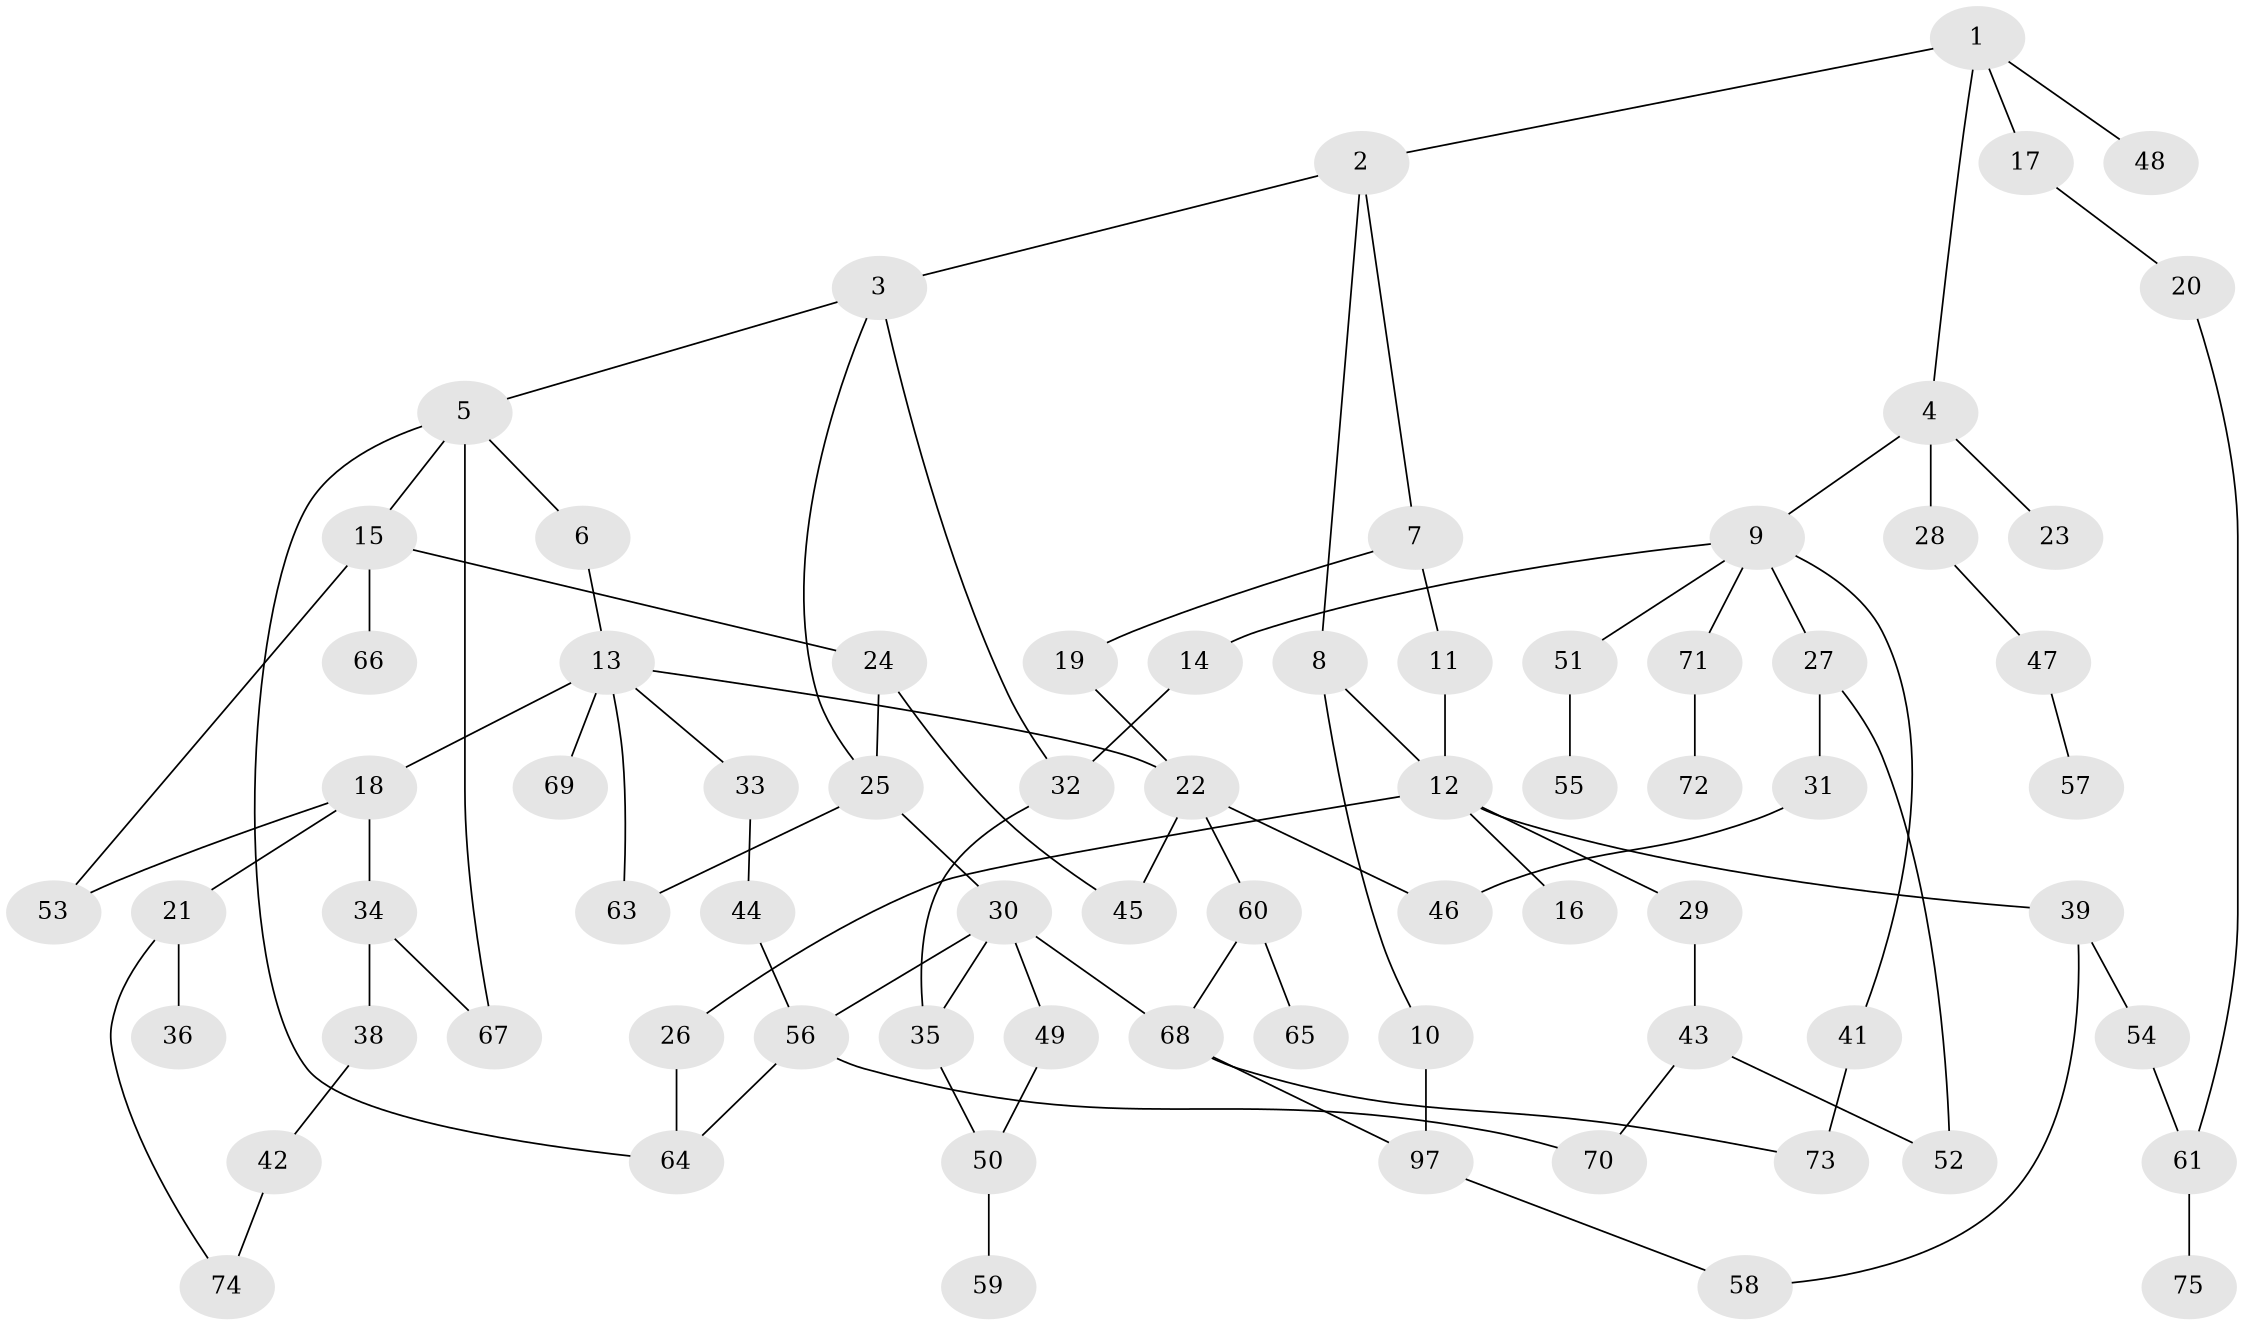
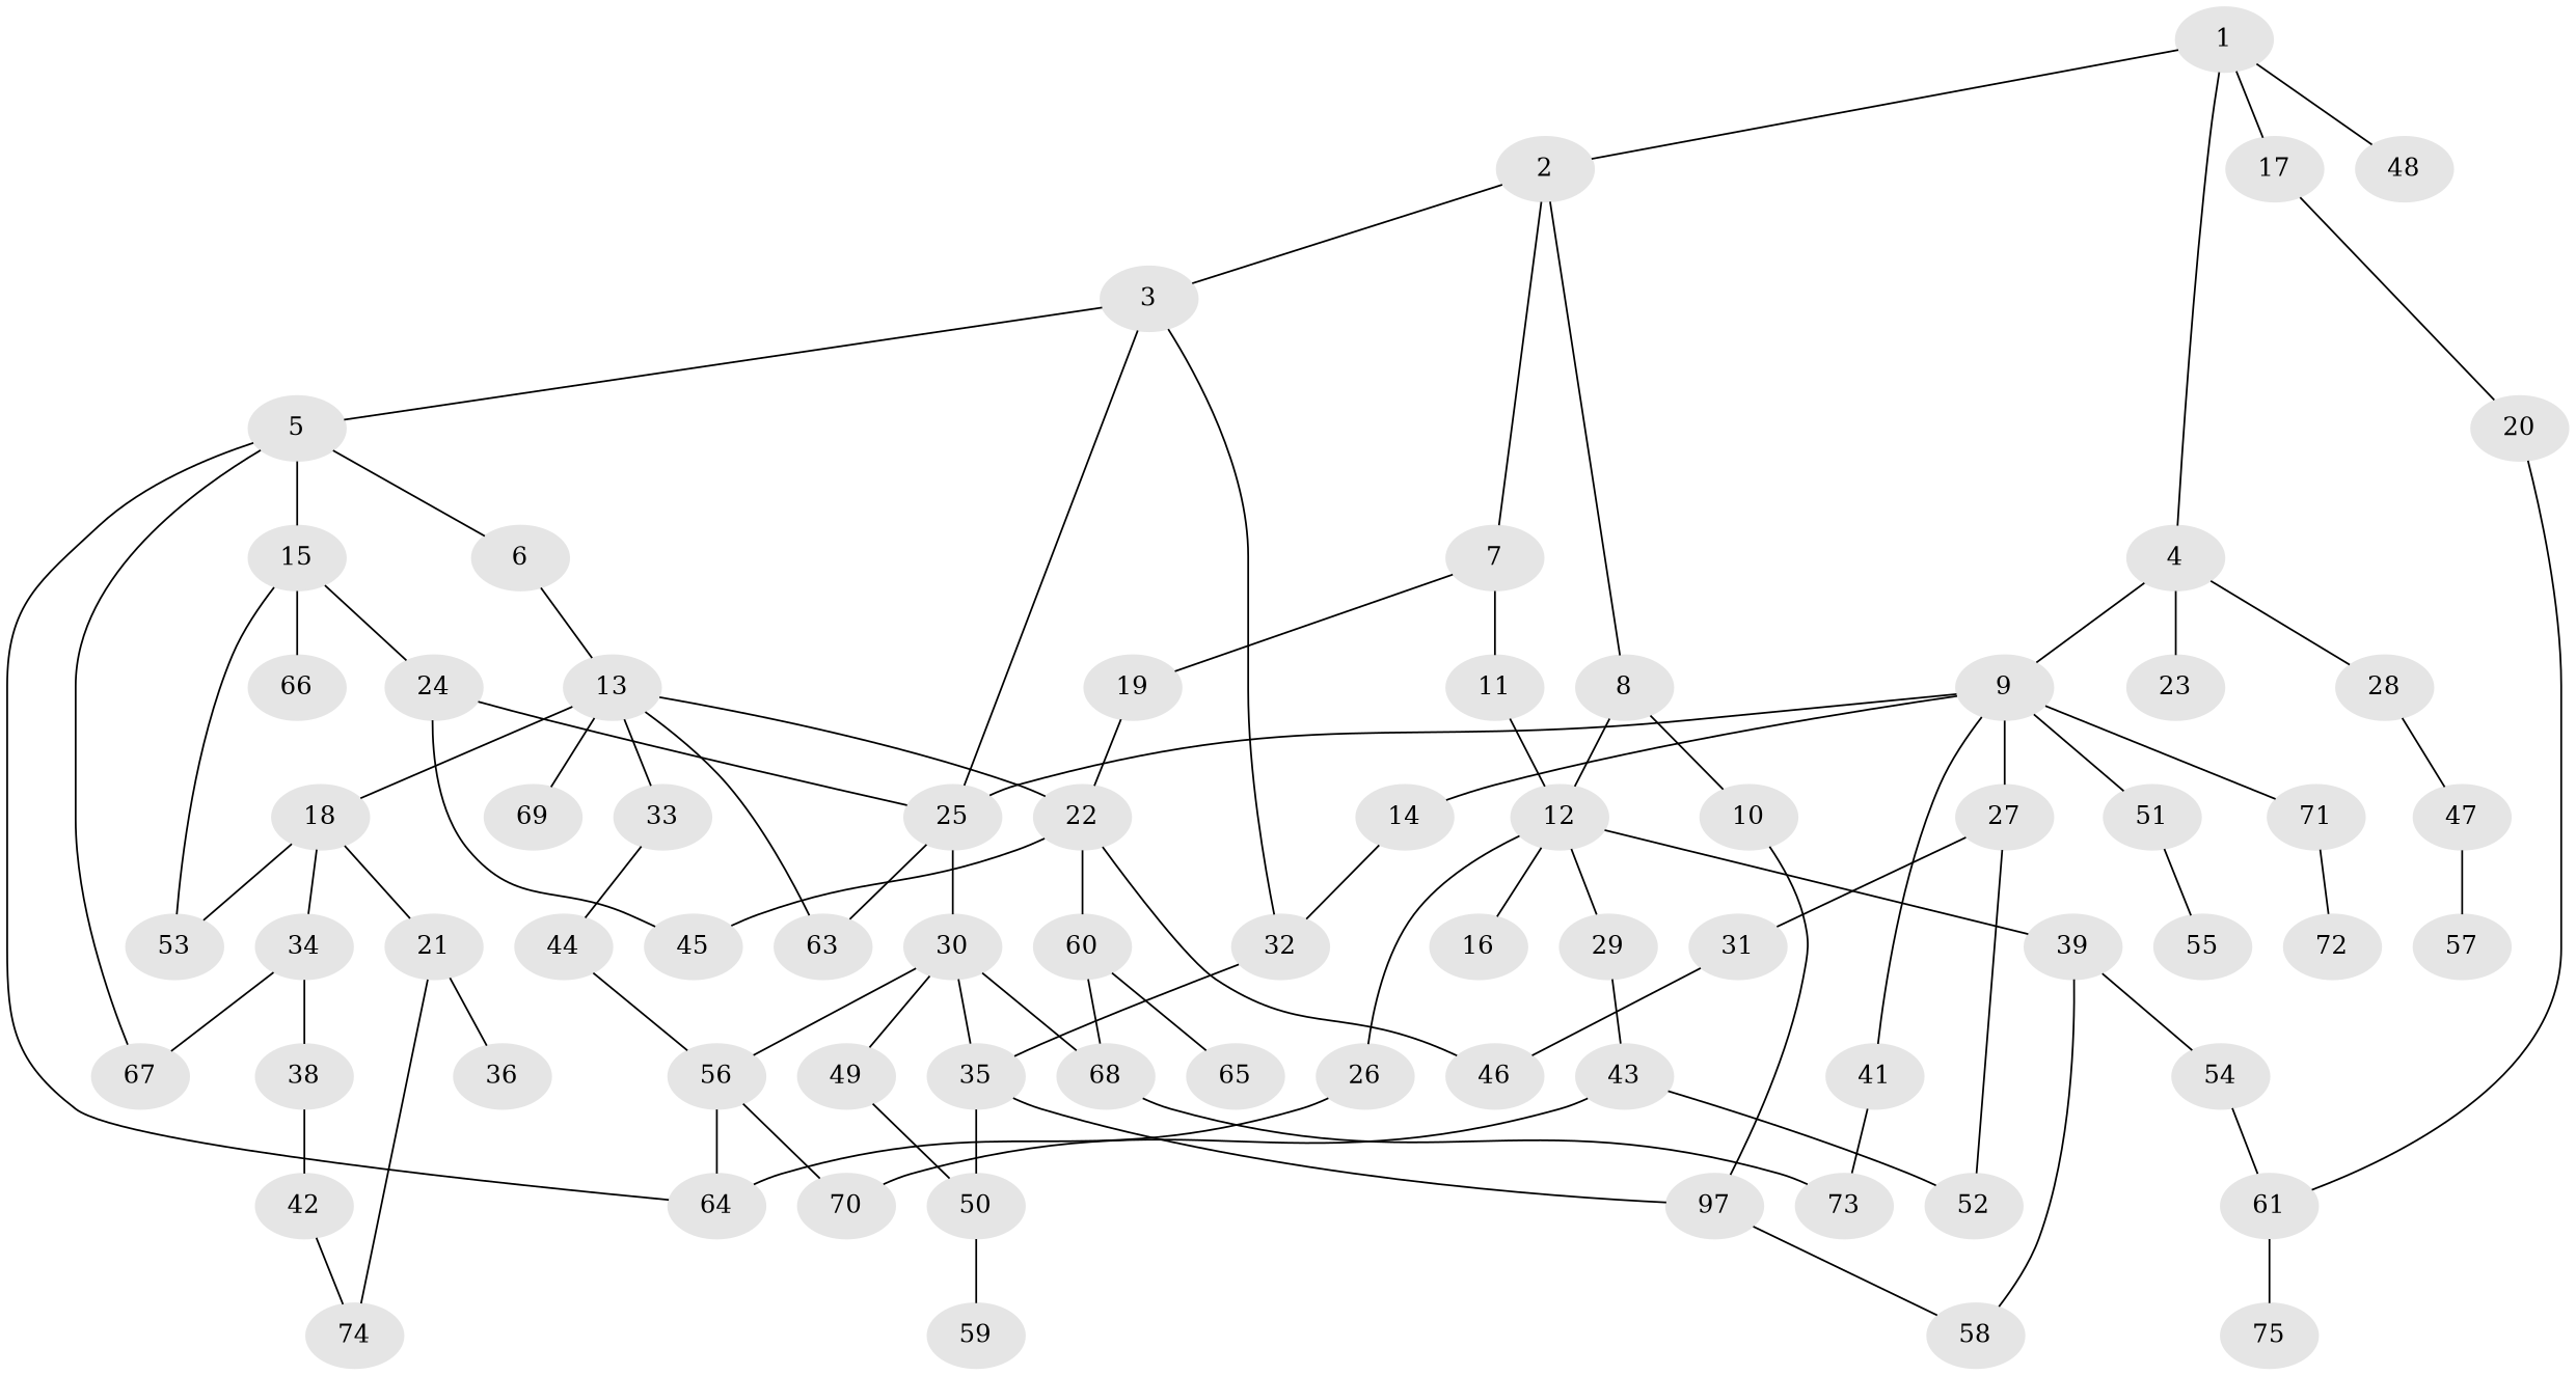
  graph {
    node [color=gray90 style=filled]
    1
    2
    4
    17
    48
    3
    7
    8
    9
    23
    28
    20
    5
    25
    32
    11
    19
    10
    12
    22
    45
    46
    60
    6
    15
    64
    67
    63
    30
    35
    14
    27
    41
    51
    71
    47
    13
    24
    53
    66
    18
    33
    69
    n44 [label=97]
    16
    26
    29
    39
    31
    52
    73
    55
    72
    58
    43
    54
    21
    34
    44
    61
    36
    74
    38
    75
    68
    65
    49
    56
    57
    70
    50
    42
    59
    1 -- 2
    1 -- 4
    1 -- 17
    1 -- 48
    2 -- 3
    2 -- 7
    2 -- 8
    4 -- 9
    4 -- 23
    4 -- 28
    17 -- 20
    3 -- 5
    3 -- 25
    3 -- 32
    7 -- 11
    7 -- 19
    8 -- 10
    8 -- 12
+   9 -- 25
    9 -- 14
    9 -- 27
    9 -- 41
    9 -- 51
    9 -- 71
    28 -- 47
    20 -- 61
    5 -- 6
    5 -- 15
    5 -- 64
    5 -- 67
    25 -- 63
    25 -- 30
    32 -- 35
    11 -- 12
    19 -- 22
    10 -- n44
    12 -- 16
    12 -- 26
    12 -- 29
    12 -- 39
    22 -- 45
    22 -- 46
    22 -- 60
    60 -- 68
    60 -- 65
    6 -- 13
    15 -- 24
    15 -- 53
    15 -- 66
    30 -- 35
    30 -- 68
    30 -- 49
    30 -- 56
-   68 -- n44
+   35 -- n44
    35 -- 50
    14 -- 32
    27 -- 31
    27 -- 52
    41 -- 73
    51 -- 55
    71 -- 72
    47 -- 57
    13 -- 22
    13 -- 63
    13 -- 18
    13 -- 33
    13 -- 69
    24 -- 25
    24 -- 45
    18 -- 53
    18 -- 21
    18 -- 34
    33 -- 44
    n44 -- 58
    26 -- 64
    29 -- 43
    39 -- 58
    39 -- 54
    31 -- 46
    43 -- 52
    43 -- 70
    54 -- 61
    21 -- 36
    21 -- 74
    34 -- 67
    34 -- 38
    44 -- 56
    61 -- 75
    38 -- 42
    68 -- 73
    49 -- 50
    56 -- 64
    56 -- 70
    50 -- 59
    42 -- 74
  }
